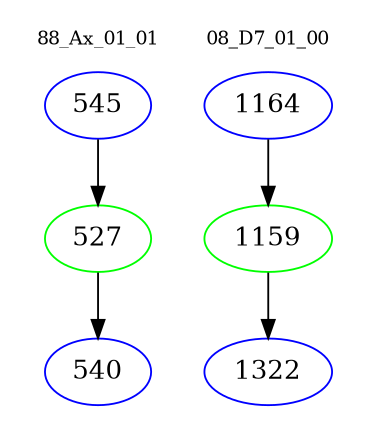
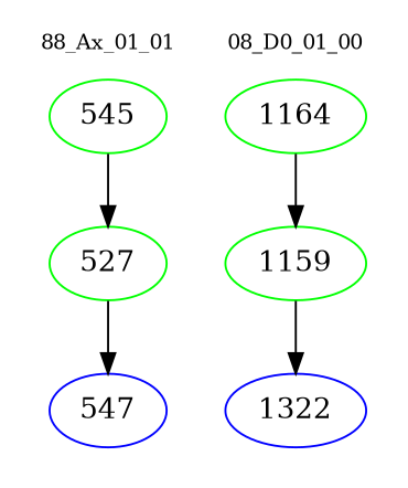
  digraph {
    node [color=blue]
    edge [color=black]
-   n1 [label=545]
+   n1 [color=green label=545]
    n2 [color=green label=527]
-   n3 [label=540]
-   n4 [label=1164]
+   n3 [label=547]
+   n4 [color=green label=1164]
    n5 [color=green label=1159]
    n6 [label=1322]
    subgraph cluster_1 {
      color=white
      fontsize=10
      label="88_Ax_01_01"
      n1
      n2
      n3
    }
    subgraph cluster_2 {
      color=white
      fontsize=10
-     label="08_D7_01_00"
+     label="08_D0_01_00"
      n4
      n5
      n6
    }
    n1 -> n2
    n2 -> n3
    n4 -> n5
    n5 -> n6
  }
